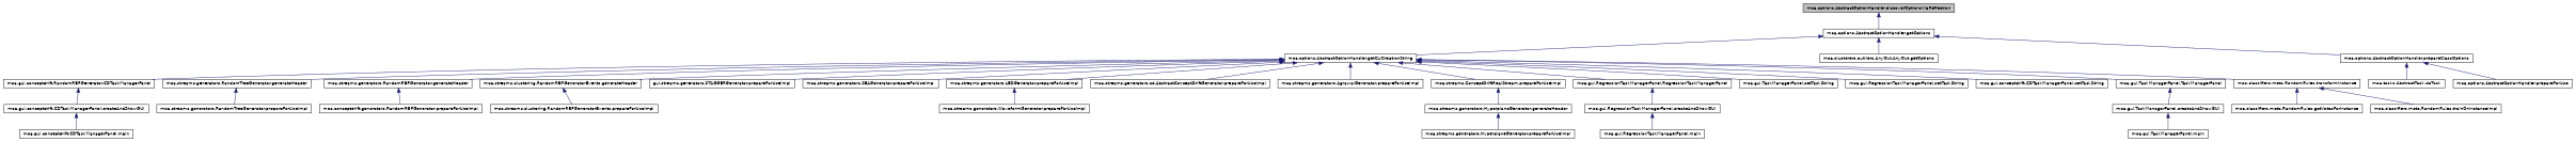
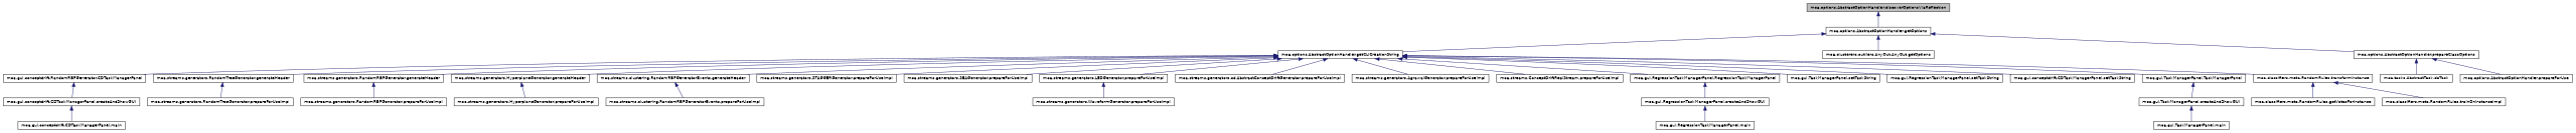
  digraph {
    rankdir=TB
    node [color=black fillcolor=white fontname=Helvetica fontsize=10 shape=record style=filled]
    edge [color=midnightblue dir=back fontname=Helvetica fontsize=10 labelfontname=Helvetica labelfontsize=10 style=solid]
    n1 [fillcolor=grey75 fontcolor=black height=0.2 label="moa.options.AbstractOptionHandler.discoverOptionsViaReflection" width=0.4]
    n2 [height=0.2 label="moa.options.AbstractOptionHandler.getOptions" width=0.4]
    n3 [height=0.2 label="moa.options.AbstractOptionHandler.getCLICreationString" width=0.4]
    n4 [height=0.2 label="moa.clusterers.outliers.AnyOut.AnyOut.getOptions" width=0.4]
    n5 [height=0.2 label="moa.options.AbstractOptionHandler.prepareClassOptions" width=0.4]
    n6 [height=0.2 label="moa.gui.conceptdrift.RandomRBFGenerator.CDTaskManagerPanel" width=0.4]
    n7 [height=0.2 label="moa.streams.generators.RandomTreeGenerator.generateHeader" width=0.4]
    n8 [height=0.2 label="moa.streams.generators.RandomRBFGenerator.generateHeader" width=0.4]
    n9 [height=0.2 label="moa.streams.generators.HyperplaneGenerator.generateHeader" width=0.4]
    n10 [height=0.2 label="moa.streams.clustering.RandomRBFGeneratorEvents.generateHeader" width=0.4]
-   n11 [height=0.2 label="gui.streams.generators.STAGGERGenerator.prepareForUseImpl" width=0.4]
+   n11 [height=0.2 label="moa.streams.generators.STAGGERGenerator.prepareForUseImpl" width=0.4]
    n12 [height=0.2 label="moa.streams.generators.SEAGenerator.prepareForUseImpl" width=0.4]
    n13 [height=0.2 label="moa.streams.generators.LEDGenerator.prepareForUseImpl" width=0.4]
    n14 [height=0.2 label="moa.streams.generators.cd.AbstractConceptDriftGenerator.prepareForUseImpl" width=0.4]
    n15 [height=0.2 label="moa.streams.generators.AgrawalGenerator.prepareForUseImpl" width=0.4]
    n16 [height=0.2 label="moa.streams.ConceptDriftRealStream.prepareForUseImpl" width=0.4]
    n17 [height=0.2 label="moa.gui.RegressionTaskManagerPanel.RegressionTaskManagerPanel" width=0.4]
    n18 [height=0.2 label="moa.gui.TaskManagerPanel.setTaskString" width=0.4]
    n19 [height=0.2 label="moa.gui.RegressionTaskManagerPanel.setTaskString" width=0.4]
    n20 [height=0.2 label="moa.gui.conceptdrift.CDTaskManagerPanel.setTaskString" width=0.4]
    n21 [height=0.2 label="moa.gui.TaskManagerPanel.TaskManagerPanel" width=0.4]
    n22 [height=0.2 label="moa.classifiers.meta.RandomRules.transformInstance" width=0.4]
    n23 [height=0.2 label="moa.tasks.AbstractTask.doTask" width=0.4]
    n24 [height=0.2 label="moa.options.AbstractOptionHandler.prepareForUse" width=0.4]
    n25 [height=0.2 label="moa.gui.conceptdrift.CDTaskManagerPanel.createAndShowGUI" width=0.4]
    n26 [height=0.2 label="moa.streams.generators.RandomTreeGenerator.prepareForUseImpl" width=0.4]
-   n27 [height=0.2 label="moa.conceptdrift.generators.RandomRBFGenerator.prepareForUseImpl" width=0.4]
+   n27 [height=0.2 label="moa.streams.generators.RandomRBFGenerator.prepareForUseImpl" width=0.4]
    n28 [height=0.2 label="moa.streams.generators.HyperplaneGenerator.prepareForUseImpl" width=0.4]
    n29 [height=0.2 label="moa.streams.clustering.RandomRBFGeneratorEvents.prepareForUseImpl" width=0.4]
    n30 [height=0.2 label="moa.streams.generators.WaveformGenerator.prepareForUseImpl" width=0.4]
    n31 [height=0.2 label="moa.gui.RegressionTaskManagerPanel.createAndShowGUI" width=0.4]
    n32 [height=0.2 label="moa.gui.TaskManagerPanel.createAndShowGUI" width=0.4]
    n33 [height=0.2 label="moa.classifiers.meta.RandomRules.getVotesForInstance" width=0.4]
    n34 [height=0.2 label="moa.classifiers.meta.RandomRules.trainOnInstanceImpl" width=0.4]
    n35 [height=0.2 label="moa.gui.conceptdrift.CDTaskManagerPanel.main" width=0.4]
    n36 [height=0.2 label="moa.gui.RegressionTaskManagerPanel.main" width=0.4]
    n37 [height=0.2 label="moa.gui.TaskManagerPanel.main" width=0.4]
    n1 -> n2
    n2 -> n3
    n2 -> n4
    n2 -> n5
    n3 -> n6
    n3 -> n7
    n3 -> n8
-   n16 -> n9
+   n3 -> n9
    n3 -> n10
    n3 -> n11
    n3 -> n12
    n3 -> n13
    n3 -> n14
    n3 -> n15
    n3 -> n16
    n3 -> n17
    n3 -> n18
    n3 -> n19
    n3 -> n20
    n3 -> n21
    n3 -> n22
    n5 -> n23
    n5 -> n24
    n6 -> n25
    n7 -> n26
    n8 -> n27
    n9 -> n28
    n10 -> n29
    n13 -> n30
    n17 -> n31
    n21 -> n32
    n22 -> n33
    n22 -> n34
    n25 -> n35
    n31 -> n36
    n32 -> n37
  }
